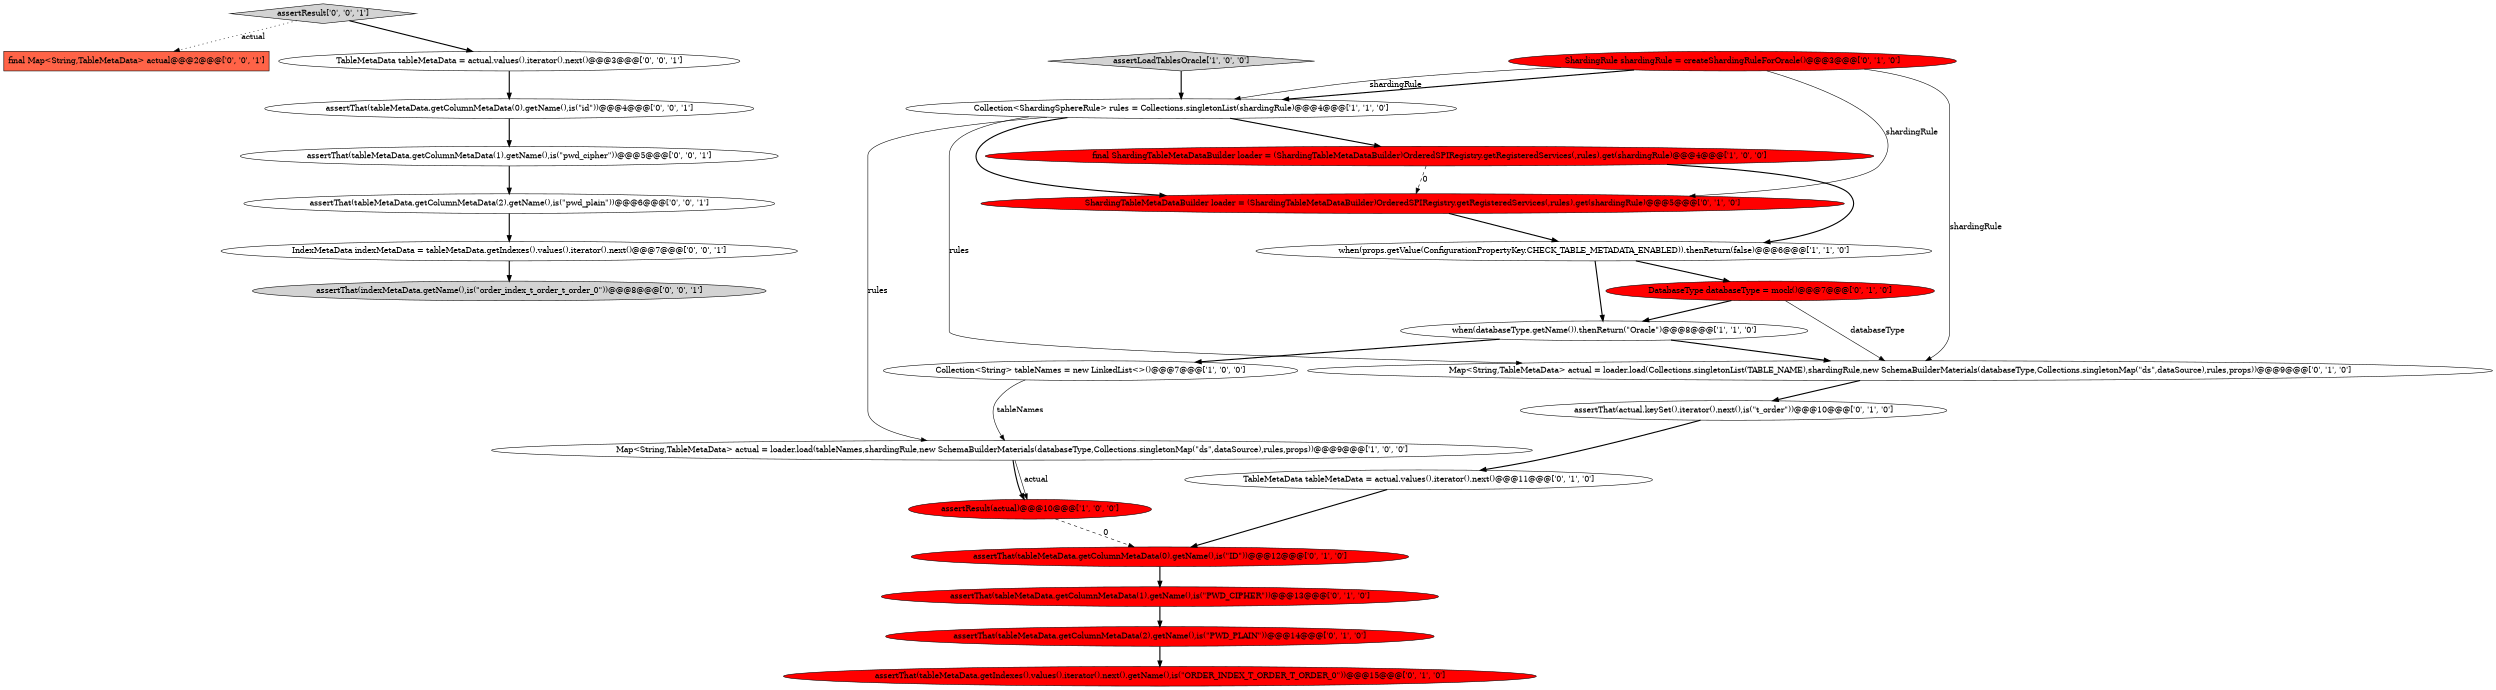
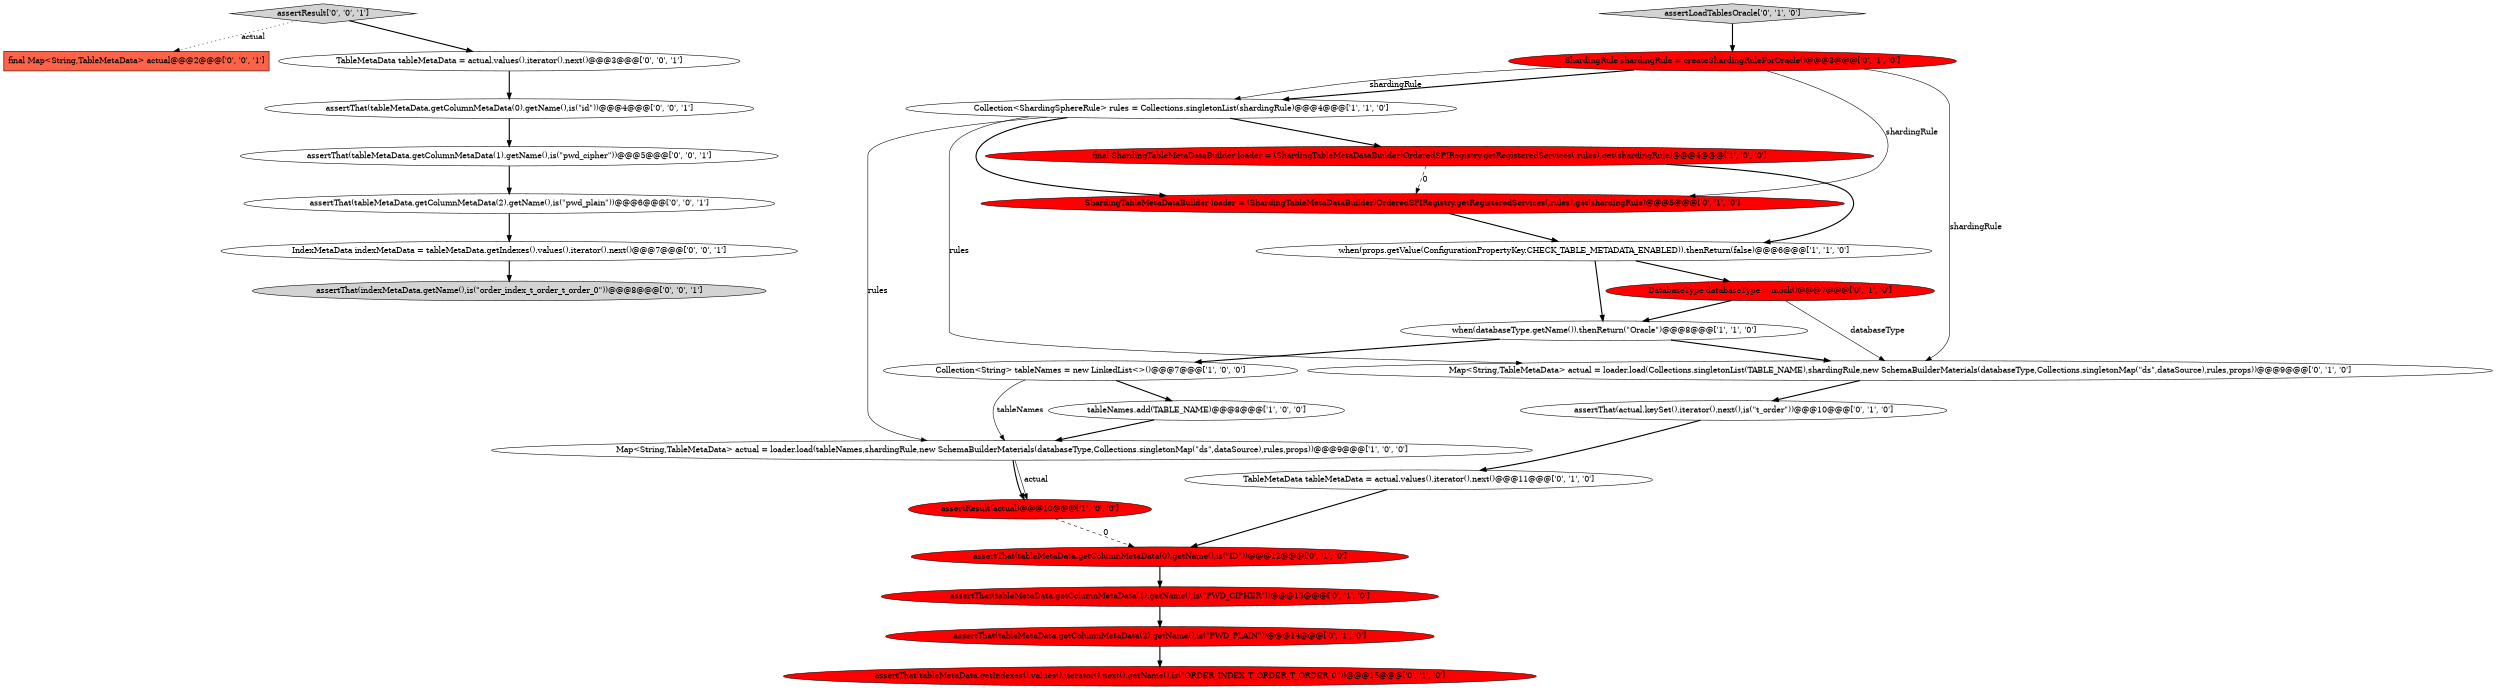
  digraph {
    node [fillcolor=white shape=ellipse style=filled]
    edge [style=bold]
    n1 [label="assertThat(tableMetaData.getColumnMetaData(0).getName(),is(\"id\"))@@@4@@@['0', '0', '1']"]
    n2 [label="assertThat(tableMetaData.getColumnMetaData(1).getName(),is(\"pwd_cipher\"))@@@5@@@['0', '0', '1']"]
    n3 [label="assertThat(tableMetaData.getColumnMetaData(2).getName(),is(\"pwd_plain\"))@@@6@@@['0', '0', '1']"]
    n4 [label="when(props.getValue(ConfigurationPropertyKey.CHECK_TABLE_METADATA_ENABLED)).thenReturn(false)@@@6@@@['1', '1', '0']"]
    n5 [fillcolor=red label="DatabaseType databaseType = mock()@@@7@@@['0', '1', '0']"]
    n6 [label="when(databaseType.getName()).thenReturn(\"Oracle\")@@@8@@@['1', '1', '0']"]
    n7 [label="Map<String,TableMetaData> actual = loader.load(Collections.singletonList(TABLE_NAME),shardingRule,new SchemaBuilderMaterials(databaseType,Collections.singletonMap(\"ds\",dataSource),rules,props))@@@9@@@['0', '1', '0']"]
    n8 [label="Collection<String> tableNames = new LinkedList<>()@@@7@@@['1', '0', '0']"]
    n9 [label="assertThat(actual.keySet().iterator().next(),is(\"t_order\"))@@@10@@@['0', '1', '0']"]
    n10 [label="TableMetaData tableMetaData = actual.values().iterator().next()@@@11@@@['0', '1', '0']"]
-   n11 [fillcolor=lightgray label="assertLoadTablesOracle['1', '0', '0']" shape=diamond]
    n12 [label="Collection<ShardingSphereRule> rules = Collections.singletonList(shardingRule)@@@4@@@['1', '1', '0']"]
    n13 [label="Map<String,TableMetaData> actual = loader.load(tableNames,shardingRule,new SchemaBuilderMaterials(databaseType,Collections.singletonMap(\"ds\",dataSource),rules,props))@@@9@@@['1', '0', '0']"]
    n14 [fillcolor=red label="ShardingTableMetaDataBuilder loader = (ShardingTableMetaDataBuilder)OrderedSPIRegistry.getRegisteredServices(,rules).get(shardingRule)@@@5@@@['0', '1', '0']"]
    n15 [fillcolor=red label="final ShardingTableMetaDataBuilder loader = (ShardingTableMetaDataBuilder)OrderedSPIRegistry.getRegisteredServices(,rules).get(shardingRule)@@@4@@@['1', '0', '0']"]
+   n16 [label="tableNames.add(TABLE_NAME)@@@8@@@['1', '0', '0']"]
    n17 [fillcolor=red label="assertResult(actual)@@@10@@@['1', '0', '0']"]
    n18 [fillcolor=red label="assertThat(tableMetaData.getColumnMetaData(0).getName(),is(\"ID\"))@@@12@@@['0', '1', '0']"]
    n19 [fillcolor=red label="assertThat(tableMetaData.getColumnMetaData(1).getName(),is(\"PWD_CIPHER\"))@@@13@@@['0', '1', '0']"]
    n20 [fillcolor=red label="assertThat(tableMetaData.getIndexes().values().iterator().next().getName(),is(\"ORDER_INDEX_T_ORDER_T_ORDER_0\"))@@@15@@@['0', '1', '0']"]
    n21 [fillcolor=lightgray label="assertThat(indexMetaData.getName(),is(\"order_index_t_order_t_order_0\"))@@@8@@@['0', '0', '1']"]
    n22 [fillcolor=tomato label="final Map<String,TableMetaData> actual@@@2@@@['0', '0', '1']" shape=box]
    n23 [label="IndexMetaData indexMetaData = tableMetaData.getIndexes().values().iterator().next()@@@7@@@['0', '0', '1']"]
    n24 [fillcolor=red label="assertThat(tableMetaData.getColumnMetaData(2).getName(),is(\"PWD_PLAIN\"))@@@14@@@['0', '1', '0']"]
    n25 [fillcolor=red label="ShardingRule shardingRule = createShardingRuleForOracle()@@@3@@@['0', '1', '0']"]
    n26 [fillcolor=lightgray label="assertResult['0', '0', '1']" shape=diamond]
    n27 [label="TableMetaData tableMetaData = actual.values().iterator().next()@@@3@@@['0', '0', '1']"]
+   n28 [fillcolor=lightgray label="assertLoadTablesOracle['0', '1', '0']" shape=diamond]
    n1 -> n2
    n2 -> n3
    n3 -> n23
    n4 -> n5
    n4 -> n6
    n5 -> n6
    n5 -> n7 [label=databaseType style=solid]
    n6 -> n7
    n6 -> n8
    n7 -> n9
    n8 -> n13 [label=tableNames style=solid]
+   n8 -> n16
    n9 -> n10
    n10 -> n18
-   n11 -> n12
    n12 -> n7 [label=rules style=solid]
    n12 -> n13 [label=rules style=solid]
    n12 -> n14
    n12 -> n15
    n13 -> n17 [label=actual style=solid]
    n13 -> n17
    n14 -> n4
    n15 -> n4
    n15 -> n14 [label=0 style=dashed]
+   n16 -> n13
    n17 -> n18 [label=0 style=dashed]
    n18 -> n19
    n19 -> n24
    n23 -> n21
    n24 -> n20
    n25 -> n7 [label=shardingRule style=solid]
    n25 -> n12
    n25 -> n12 [label=shardingRule style=solid]
    n25 -> n14 [label=shardingRule style=solid]
    n26 -> n22 [label=actual style=dotted]
    n26 -> n27
    n27 -> n1
+   n28 -> n25
  }
